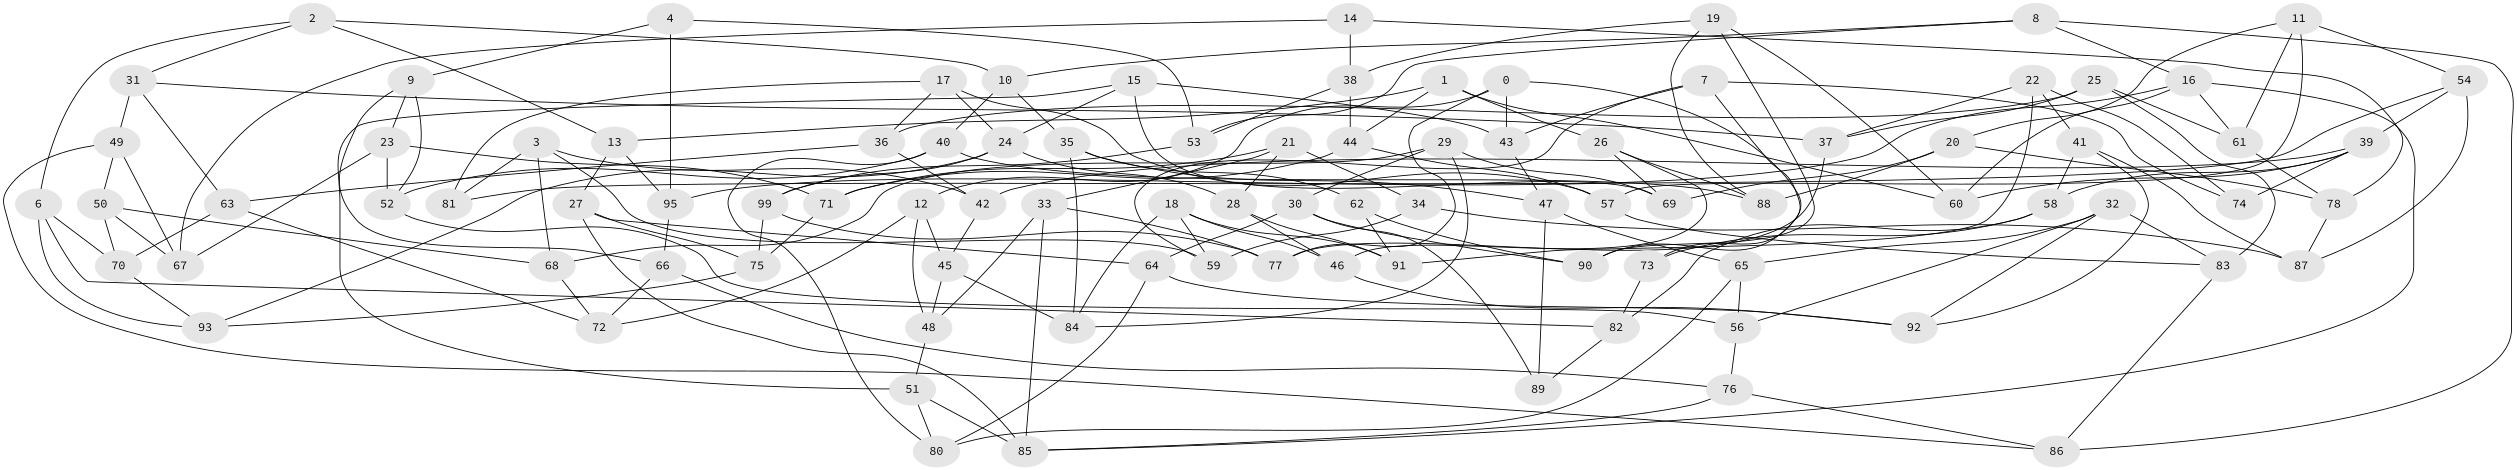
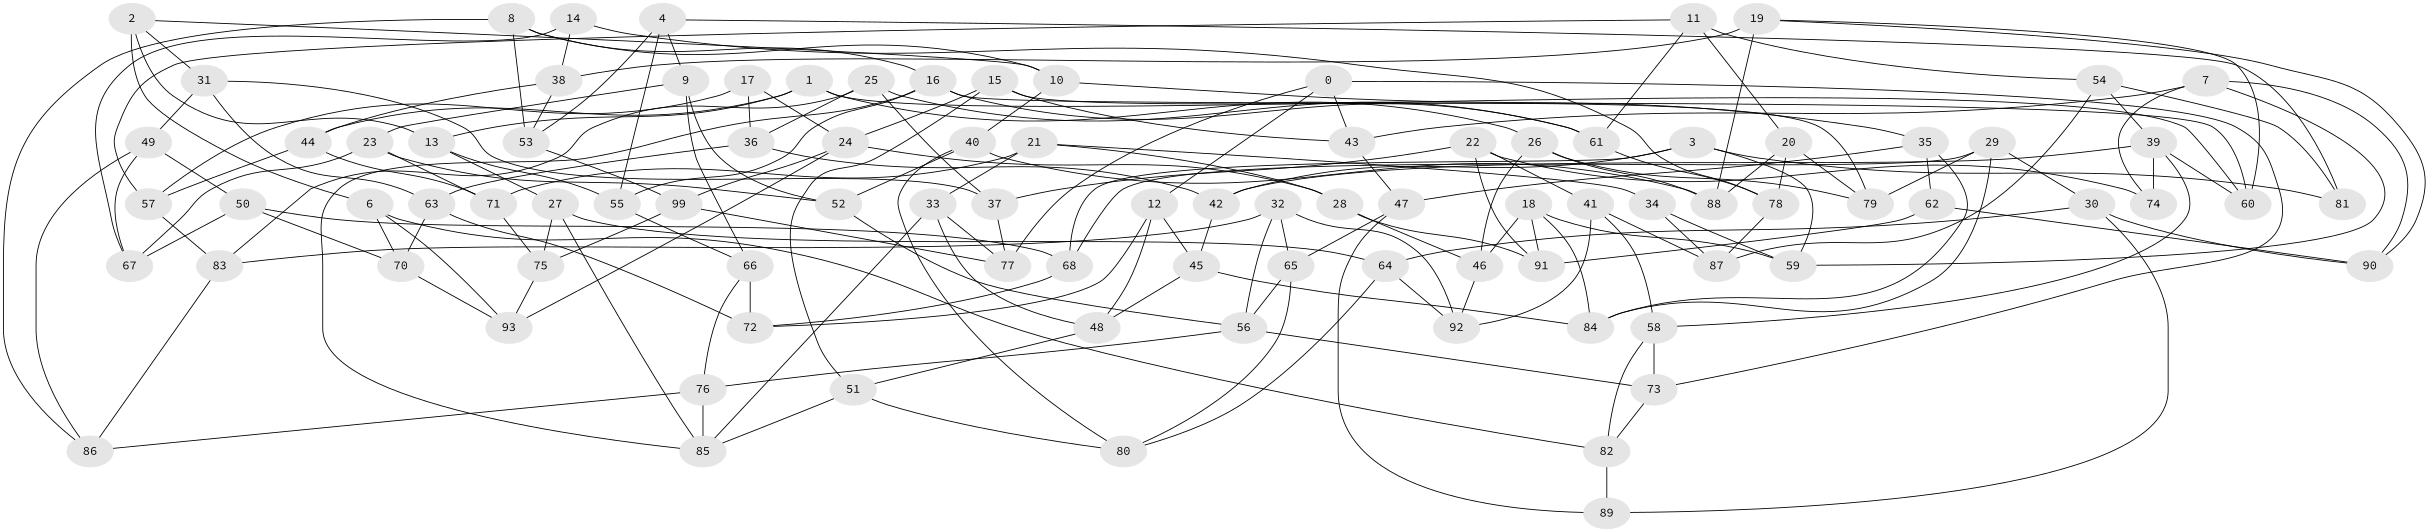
  graph {
    fontname="Source Code Pro"
    node [color=gray90 fontname="Source Code Pro" style=filled]
    edge [fontname="Source Code Pro"]
    1
    13
    26
    44
    60
-   55 [label=95]
+   55
    27
-   79 [label=69]
+   79
    46
    88
    57
    71
    2
    6
    10
    31
    70
    82
    93
    35
    40
    37
    49
    63
    3
    42
    59
    68
    81
    45
    72
    4
    9
    53
    23
    52
    66
    n38 [label=99]
    n39 [label=0]
    12
    43
    73
    77
    48
    47
    89
    7
    74
    90
    8
    16
    86
    61
    85
    67
    56
    76
    84
    62
    80
    11
    20
    54
    78
    87
    39
    83
    51
    64
    75
    14
    38
    15
    24
    17
    36
    28
    18
    91
    92
    19
    21
    33
    34
    22
    41
    58
    25
    29
    30
    50
    32
    65
    1 -- 13
    1 -- 26
    1 -- 44
    1 -- 60
    13 -- 55
    13 -- 27
    26 -- 79
    26 -- 46
    26 -- 88
    44 -- 57
    44 -- 71
    55 -- 66
    27 -- 85
    27 -- 64
    27 -- 75
    46 -- 92
    57 -- 83
    71 -- 75
    2 -- 13
    2 -- 6
    2 -- 10
    2 -- 31
    6 -- 70
    6 -- 82
    6 -- 93
    10 -- 35
    10 -- 40
    31 -- 37
    31 -- 49
    31 -- 63
    70 -- 93
    82 -- 89
    35 -- 47
    35 -- 84
    35 -- 62
    40 -- 88
    40 -- 52
    40 -- 80
    37 -- 77
    49 -- 86
    49 -- 67
    49 -- 50
    63 -- 70
    63 -- 72
    3 -- 42
    3 -- 59
    3 -- 68
    3 -- 81
    42 -- 45
    68 -- 72
    45 -- 48
    45 -- 84
    4 -- 55
-   17 -- 81
+   4 -- 81
    4 -- 9
    4 -- 53
    9 -- 23
    9 -- 52
    9 -- 66
    53 -- n38
    23 -- 71
    23 -- 52
    23 -- 67
    52 -- 56
    66 -- 72
    66 -- 76
    n38 -- 77
    n38 -- 75
    n39 -- 12
    n39 -- 43
    n39 -- 73
    n39 -- 77
    12 -- 45
    12 -- 72
    12 -- 48
    43 -- 47
    73 -- 82
    48 -- 51
    47 -- 89
    47 -- 65
    7 -- 59
    7 -- 43
    7 -- 74
    7 -- 90
    8 -- 10
    8 -- 53
    8 -- 16
    8 -- 86
    16 -- 60
    16 -- 55
    16 -- 61
    16 -- 85
    61 -- 78
+   56 -- 73
    56 -- 76
    76 -- 86
    76 -- 85
    62 -- 90
    62 -- 91
    11 -- 57
    11 -- 61
    11 -- 20
    11 -- 54
    20 -- 79
    20 -- 88
    20 -- 78
    54 -- 81
    54 -- 87
    54 -- 39
    78 -- 87
    39 -- 60
    39 -- 42
    39 -- 74
    39 -- 58
    83 -- 86
    51 -- 85
    51 -- 80
    64 -- 80
    64 -- 92
    75 -- 93
    14 -- 67
    14 -- 78
    14 -- 38
    38 -- 44
    38 -- 53
    15 -- 79
    15 -- 43
    15 -- 51
    15 -- 24
    24 -- 93
    24 -- n38
    24 -- 28
    17 -- 57
    17 -- 24
    17 -- 36
    36 -- 63
    36 -- 42
    28 -- 46
    28 -- 91
    18 -- 46
    18 -- 59
    18 -- 84
    18 -- 91
    19 -- 60
    19 -- 88
    19 -- 90
    19 -- 38
    21 -- 71
    21 -- 28
    21 -- 33
    21 -- 34
    33 -- 77
    33 -- 48
    33 -- 85
    34 -- 59
    34 -- 87
    22 -- 37
    22 -- 74
    22 -- 91
    22 -- 41
    41 -- 87
    41 -- 92
    41 -- 58
    58 -- 82
    58 -- 73
    25 -- 37
    25 -- 61
    25 -- 83
    25 -- 36
    29 -- 79
    29 -- 68
    29 -- 84
    29 -- 30
    30 -- 89
    30 -- 90
    30 -- 64
    50 -- 70
    50 -- 68
    50 -- 67
    32 -- 56
    32 -- 83
    32 -- 92
    32 -- 65
    65 -- 56
    65 -- 80
  }
